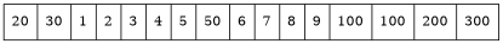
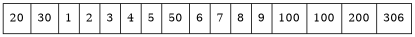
  digraph {
    rankdir=LR
    fontname="DejaVu Serif"
-   n1 [label="{ 20|30|1|2|3|4|5|50|6|7|8|9|100|100|200|300}" shape=record fontname="DejaVu Serif"]
+   n1 [label="{ 20|30|1|2|3|4|5|50|6|7|8|9|100|100|200|306}" shape=record fontname="DejaVu Serif"]
  }
